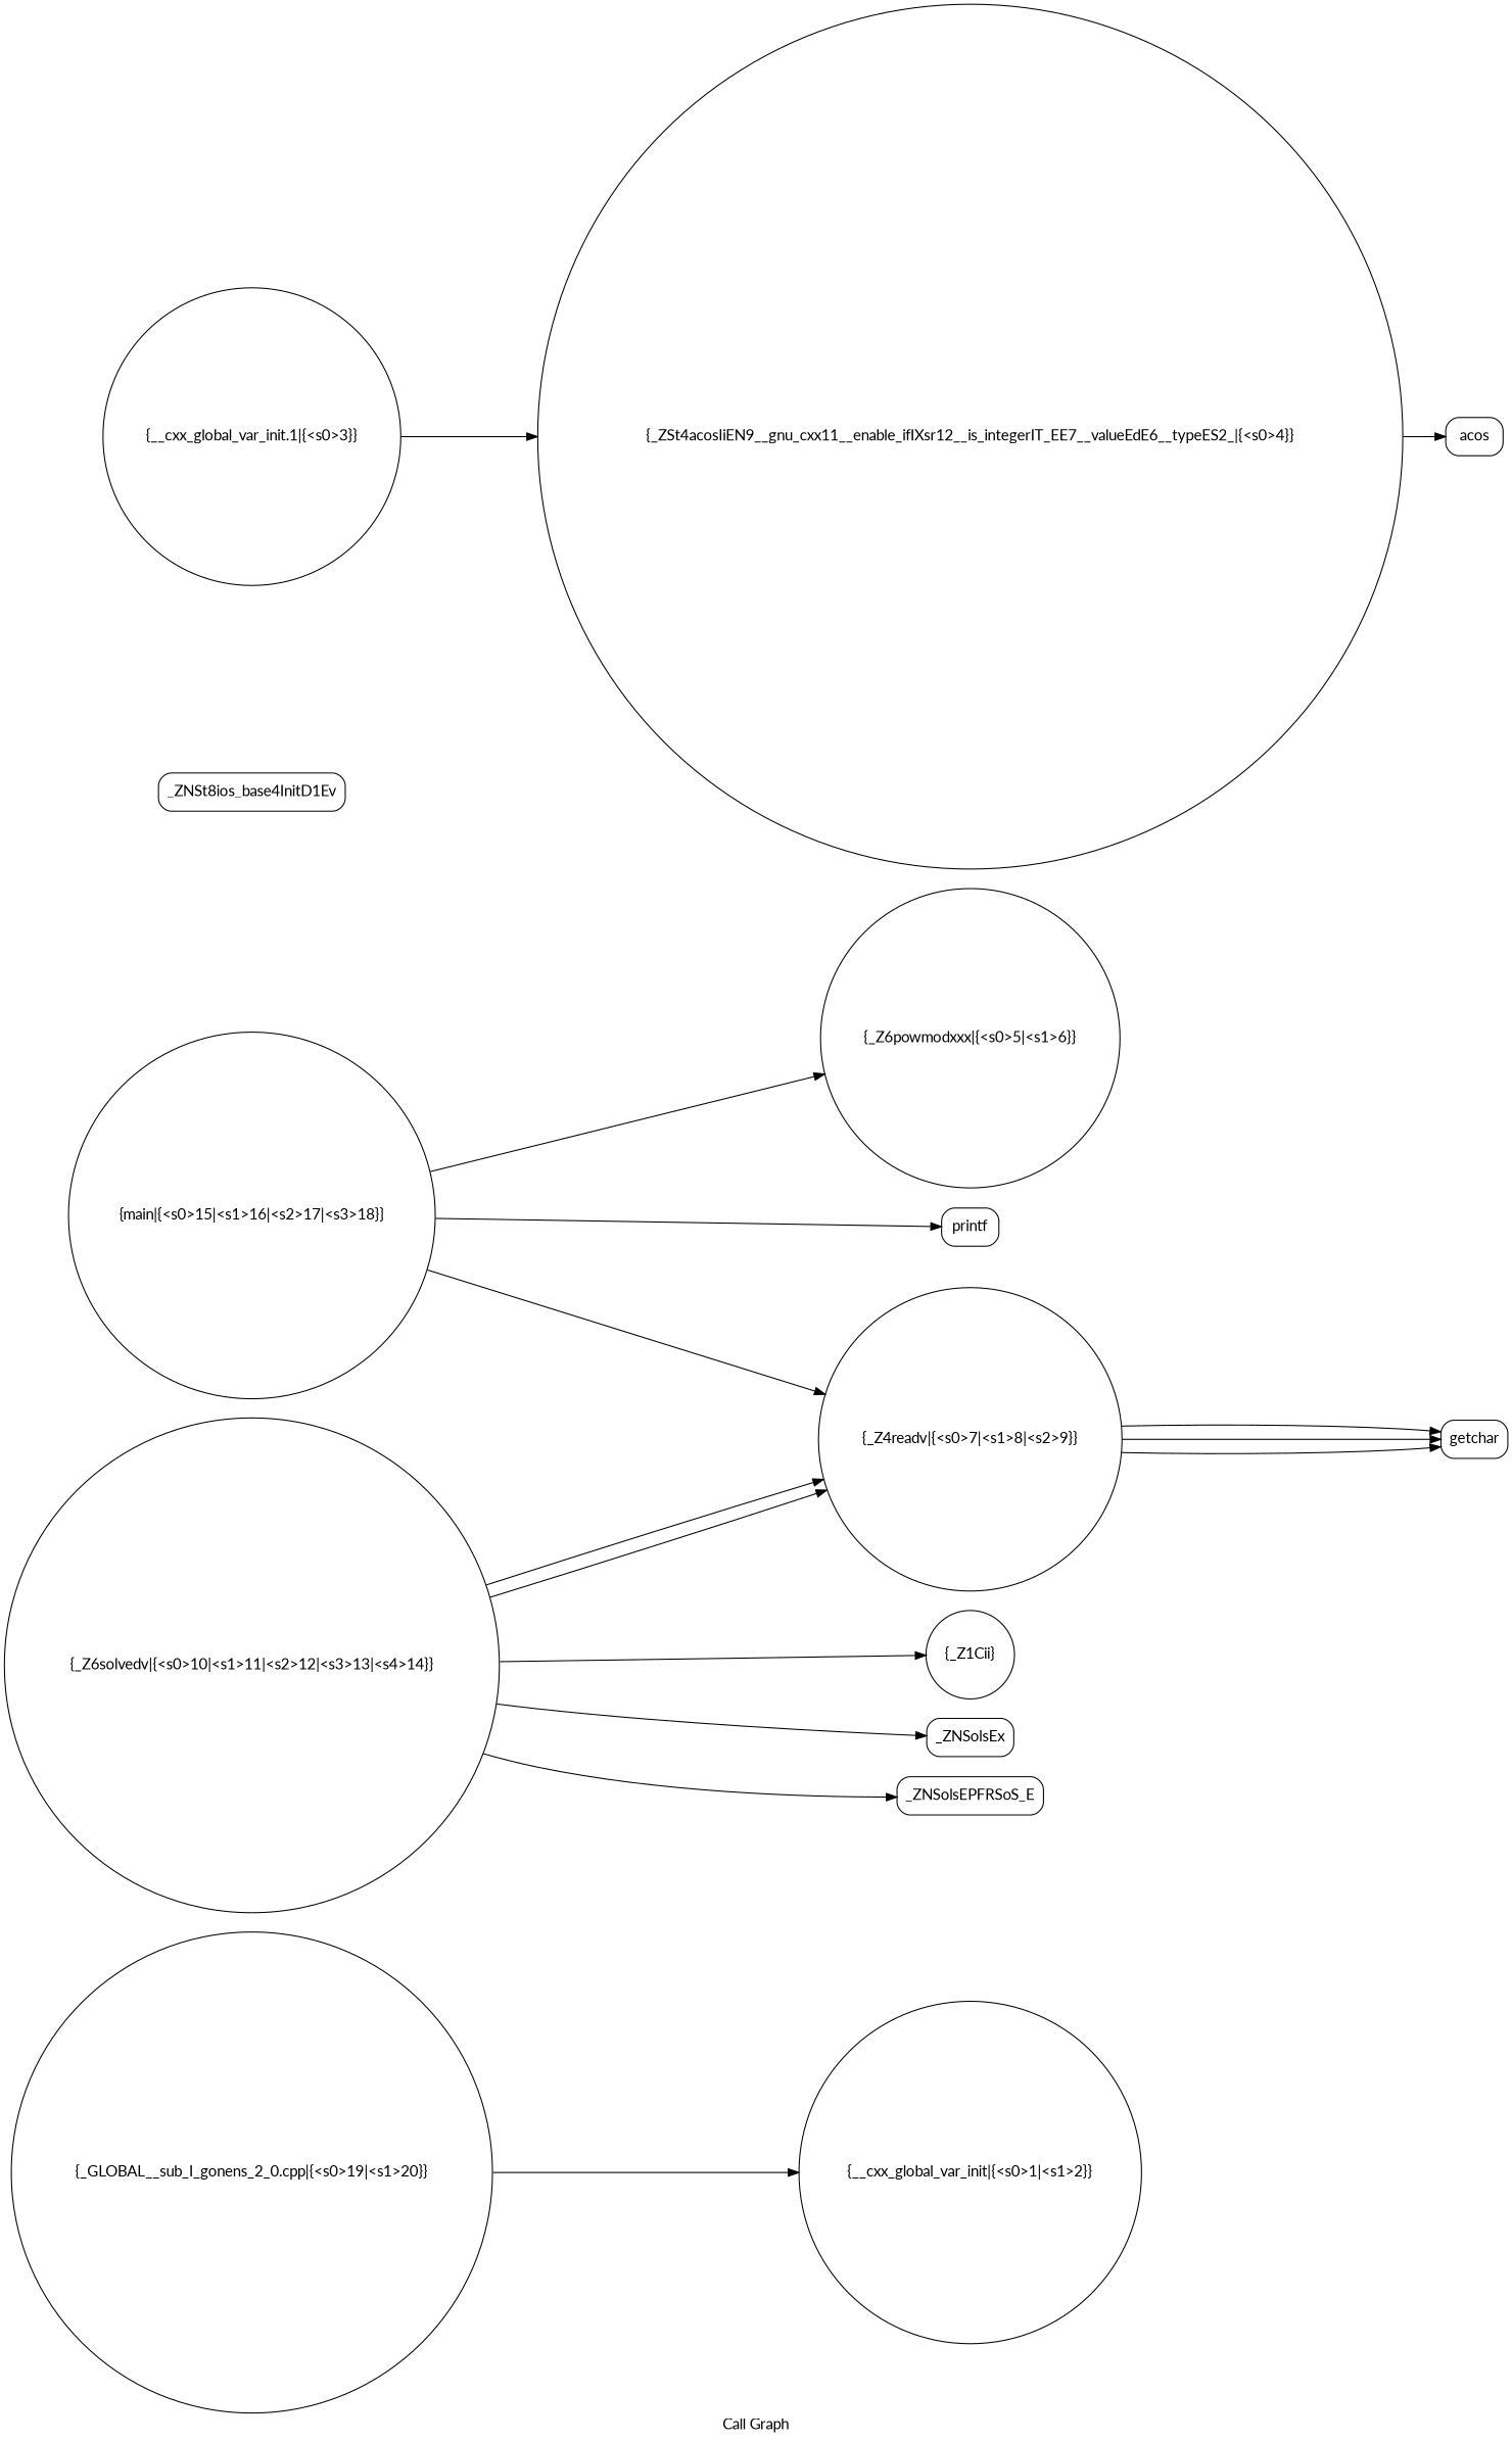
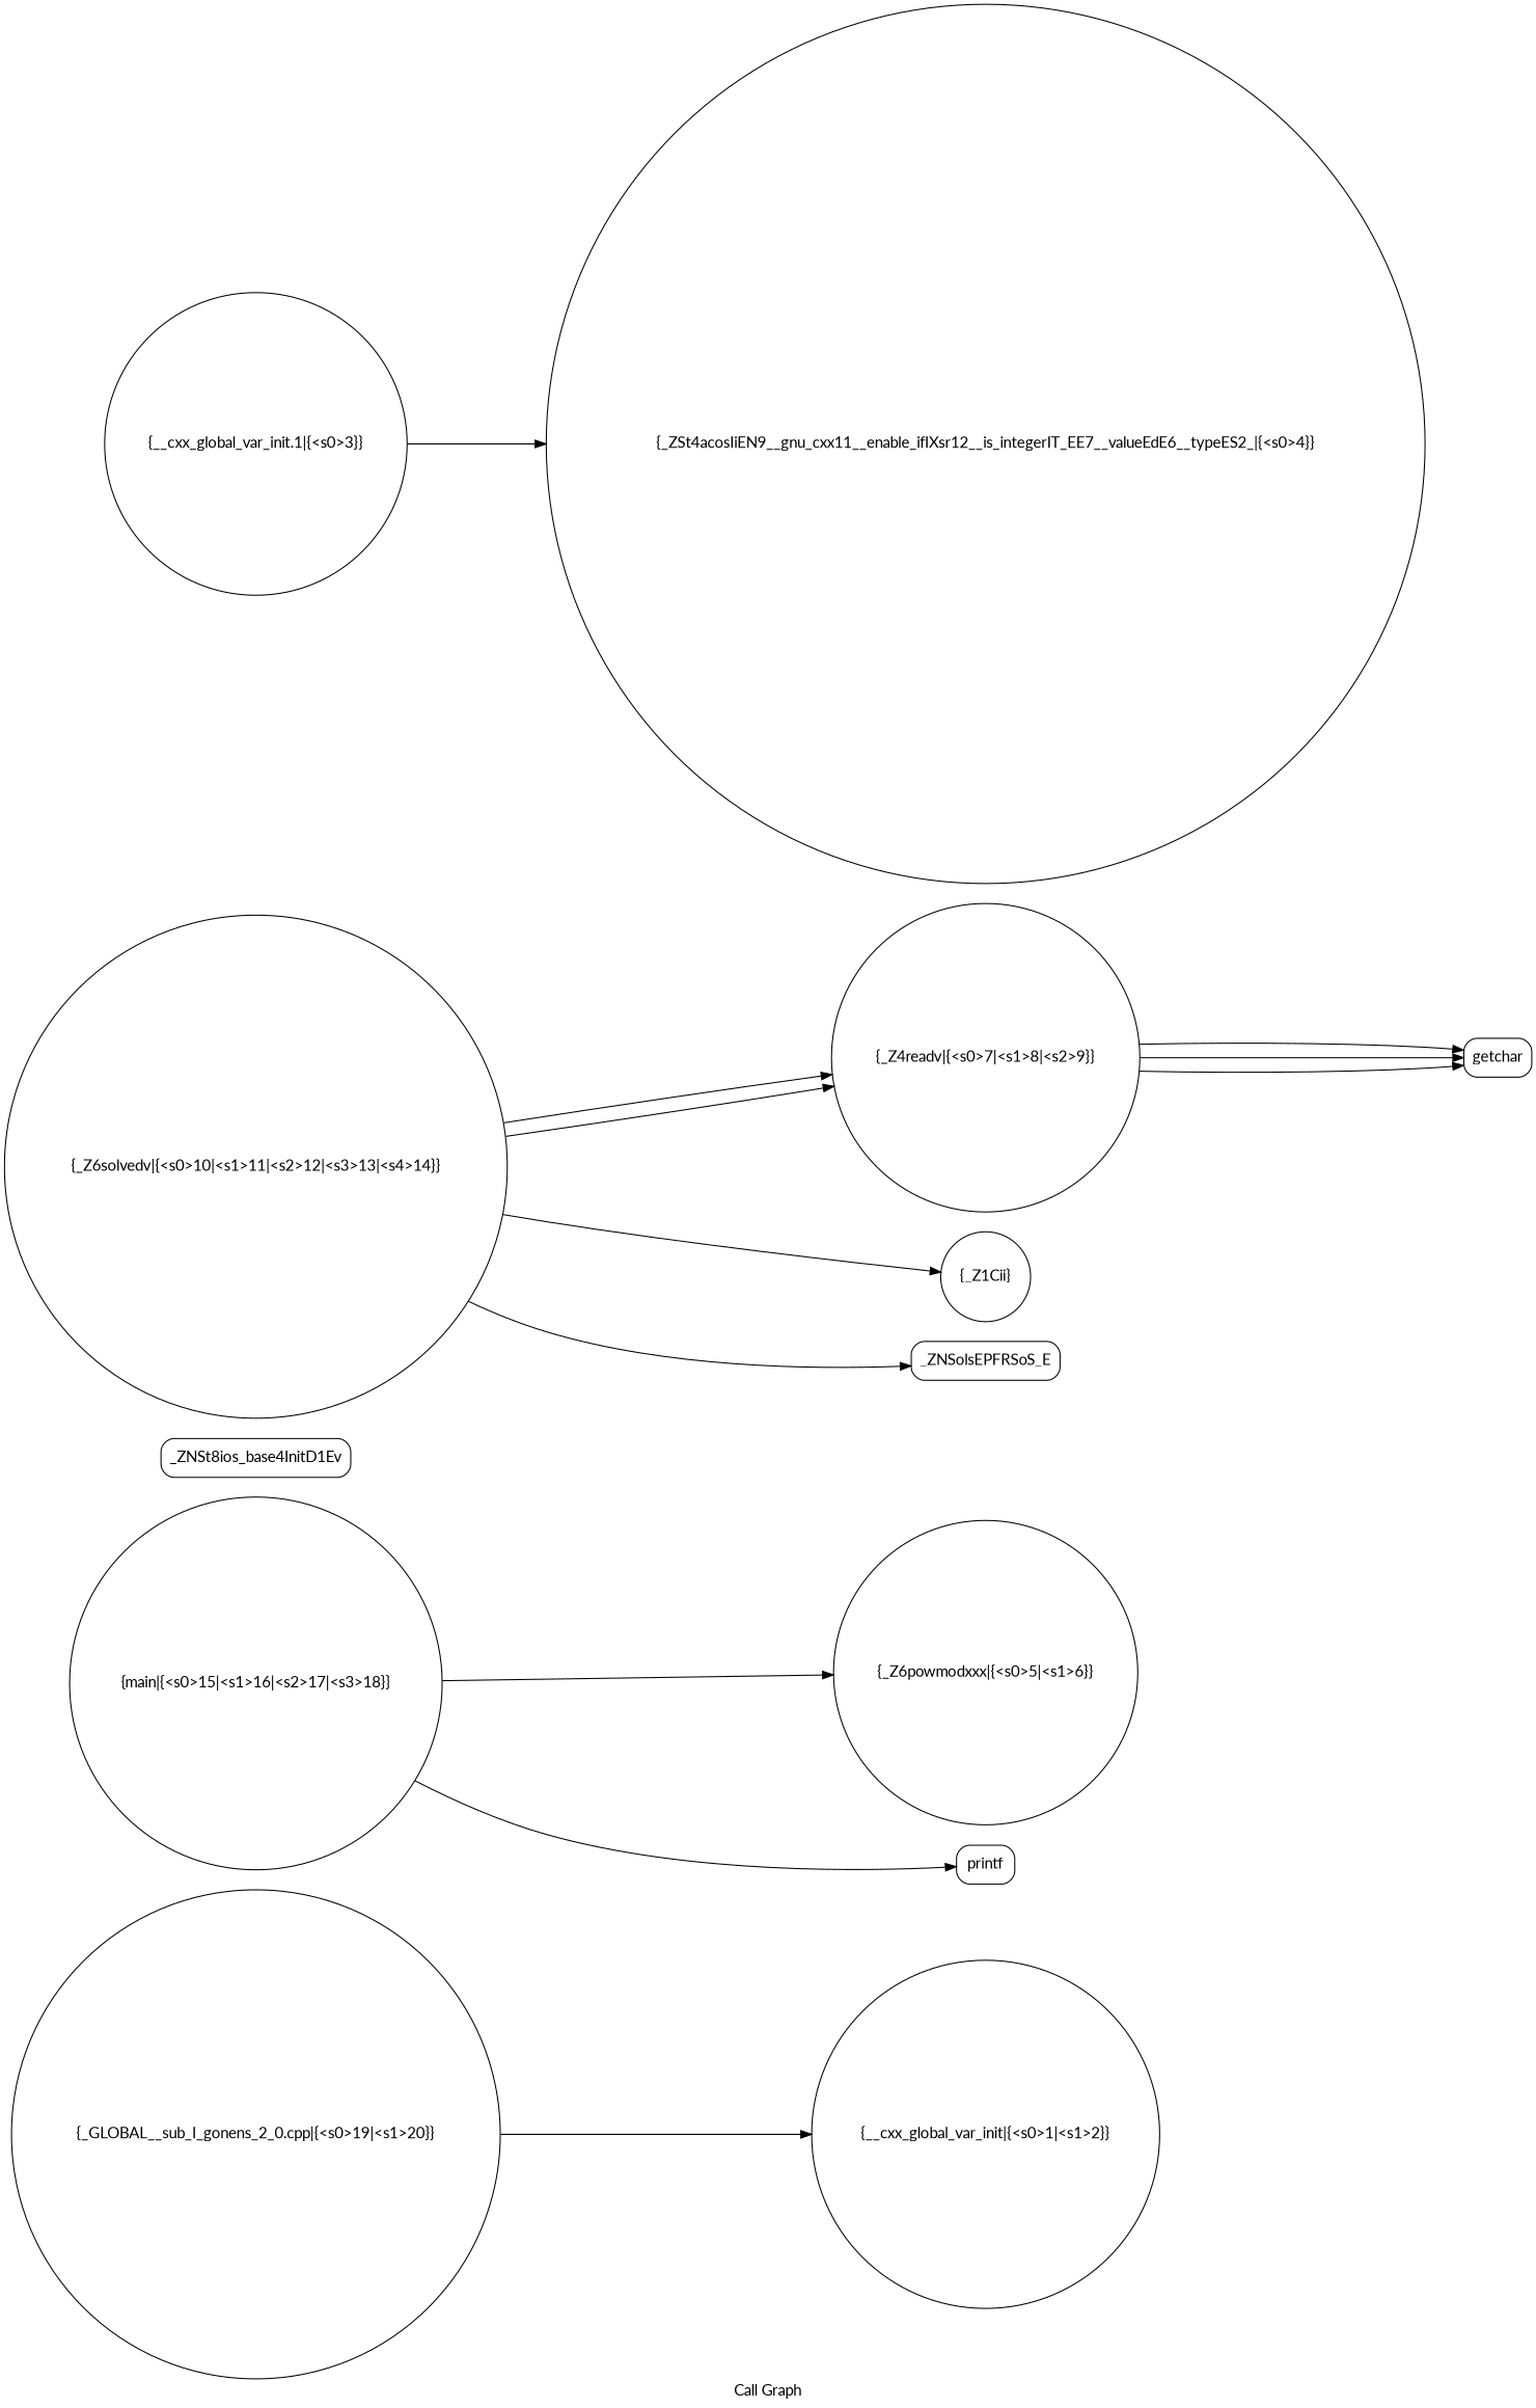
  digraph {
    fontname=Lato
    label="Call Graph"
    rankdir=LR
    node [fontname=Lato shape=circle]
    edge [color=black fontname=Lato tailport=s0]
    n1 [label="{__cxx_global_var_init|{<s0>1|<s1>2}}"]
    n2 [label="{_Z6powmodxxx|{<s0>5|<s1>6}}"]
    n3 [label="{_ZNSt8ios_base4InitD1Ev}" shape=Mrecord]
    n4 [label="{getchar}" shape=Mrecord]
    n5 [label="{printf}" shape=Mrecord]
    n6 [label="{__cxx_global_var_init.1|{<s0>3}}"]
    n7 [label="{_ZSt4acosIiEN9__gnu_cxx11__enable_ifIXsr12__is_integerIT_EE7__valueEdE6__typeES2_|{<s0>4}}"]
-   n8 [label="{acos}" shape=Mrecord]
    n9 [label="{_Z6solvedv|{<s0>10|<s1>11|<s2>12|<s3>13|<s4>14}}"]
    n10 [label="{_Z4readv|{<s0>7|<s1>8|<s2>9}}"]
    n11 [label="{_Z1Cii}"]
-   n12 [label="{_ZNSolsEx}" shape=Mrecord]
    n13 [label="{_ZNSolsEPFRSoS_E}" shape=Mrecord]
    n14 [label="{_GLOBAL__sub_I_gonens_2_0.cpp|{<s0>19|<s1>20}}"]
    n15 [label="{main|{<s0>15|<s1>16|<s2>17|<s3>18}}"]
    n6 -> n7
-   n7 -> n8
    n9 -> n10
    n9 -> n10 [tailport=s1]
    n9 -> n11 [tailport=s2]
-   n9 -> n12 [tailport=s3]
    n9 -> n13 [tailport=s4]
    n10 -> n4
    n10 -> n4 [tailport=s1]
    n10 -> n4 [tailport=s2]
    n14 -> n1
    n15 -> n2
    n15 -> n5 [tailport=s2]
-   n15 -> n10 [tailport=s1]
  }
